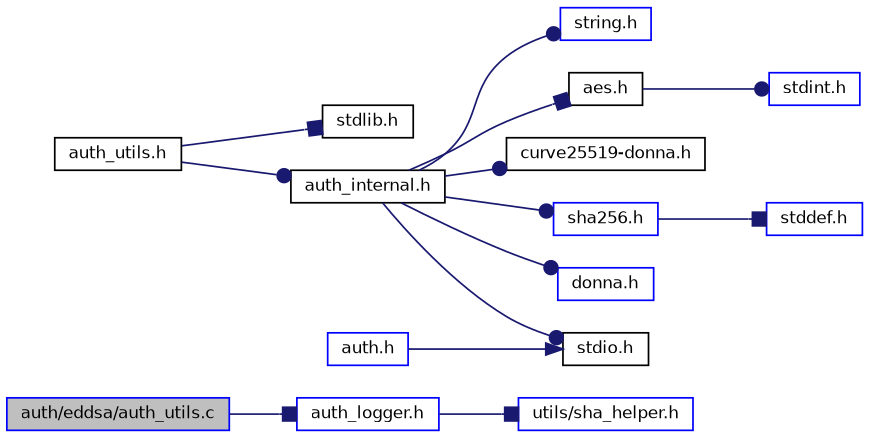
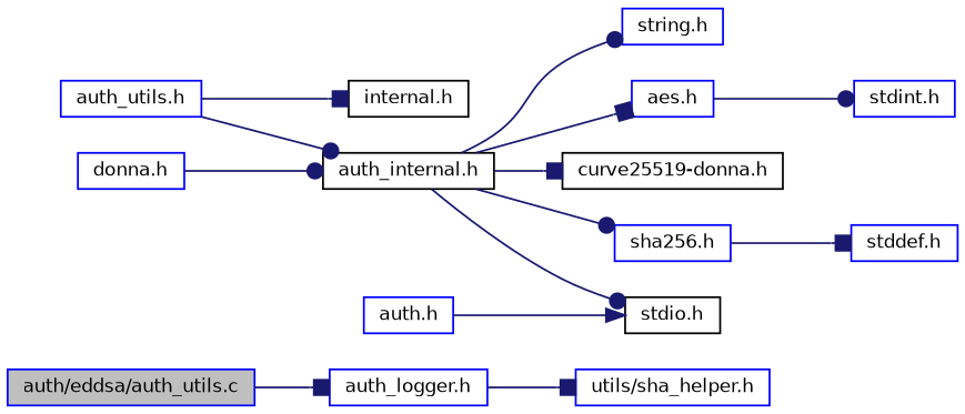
  digraph {
    rankdir=LR
    node [color=blue fillcolor=white fontname=Helvetica fontsize=10 shape=record style=filled]
    edge [arrowhead=dot color=midnightblue fontname=Helvetica fontsize=10 labelfontname=Helvetica labelfontsize=10 style=solid]
    n1 [fillcolor=grey75 fontcolor=black height=0.2 label="auth/eddsa/auth_utils.c" width=0.4]
    n2 [height=0.2 label="auth_logger.h" width=0.4]
-   n3 [color=black height=0.2 label="auth_utils.h" width=0.4]
-   n4 [color=black height=0.2 label="stdlib.h" width=0.4]
+   n3 [height=0.2 label="auth_utils.h" width=0.4]
+   n4 [color=black height=0.2 label="internal.h" width=0.4]
    n5 [color=black height=0.2 label="auth_internal.h" width=0.4]
    n6 [height=0.2 label="utils/sha_helper.h" width=0.4]
    n7 [height=0.2 label="string.h" width=0.4]
-   n8 [color=black height=0.2 label="aes.h" width=0.4]
+   n8 [height=0.2 label="aes.h" width=0.4]
    n9 [color=black height=0.2 label="curve25519-donna.h" width=0.4]
    n10 [height=0.2 label="sha256.h" width=0.4]
    n11 [height=0.2 label="donna.h" width=0.4]
    n12 [color=black height=0.2 label="stdio.h" width=0.4]
    n13 [height=0.2 label="stdint.h" width=0.4]
    n14 [height=0.2 label="stddef.h" width=0.4]
    n15 [height=0.2 label="auth.h" width=0.4]
    n1 -> n2 [arrowhead=box]
    n2 -> n6 [arrowhead=box]
    n3 -> n4 [arrowhead=box]
    n3 -> n5
    n5 -> n7
    n5 -> n8 [arrowhead=box]
-   n5 -> n9
+   n5 -> n9 [arrowhead=box]
    n5 -> n10
-   n5 -> n11
+   n11 -> n5
    n5 -> n12
    n8 -> n13
    n10 -> n14 [arrowhead=box]
    n15 -> n12 [arrowhead=normal]
  }
